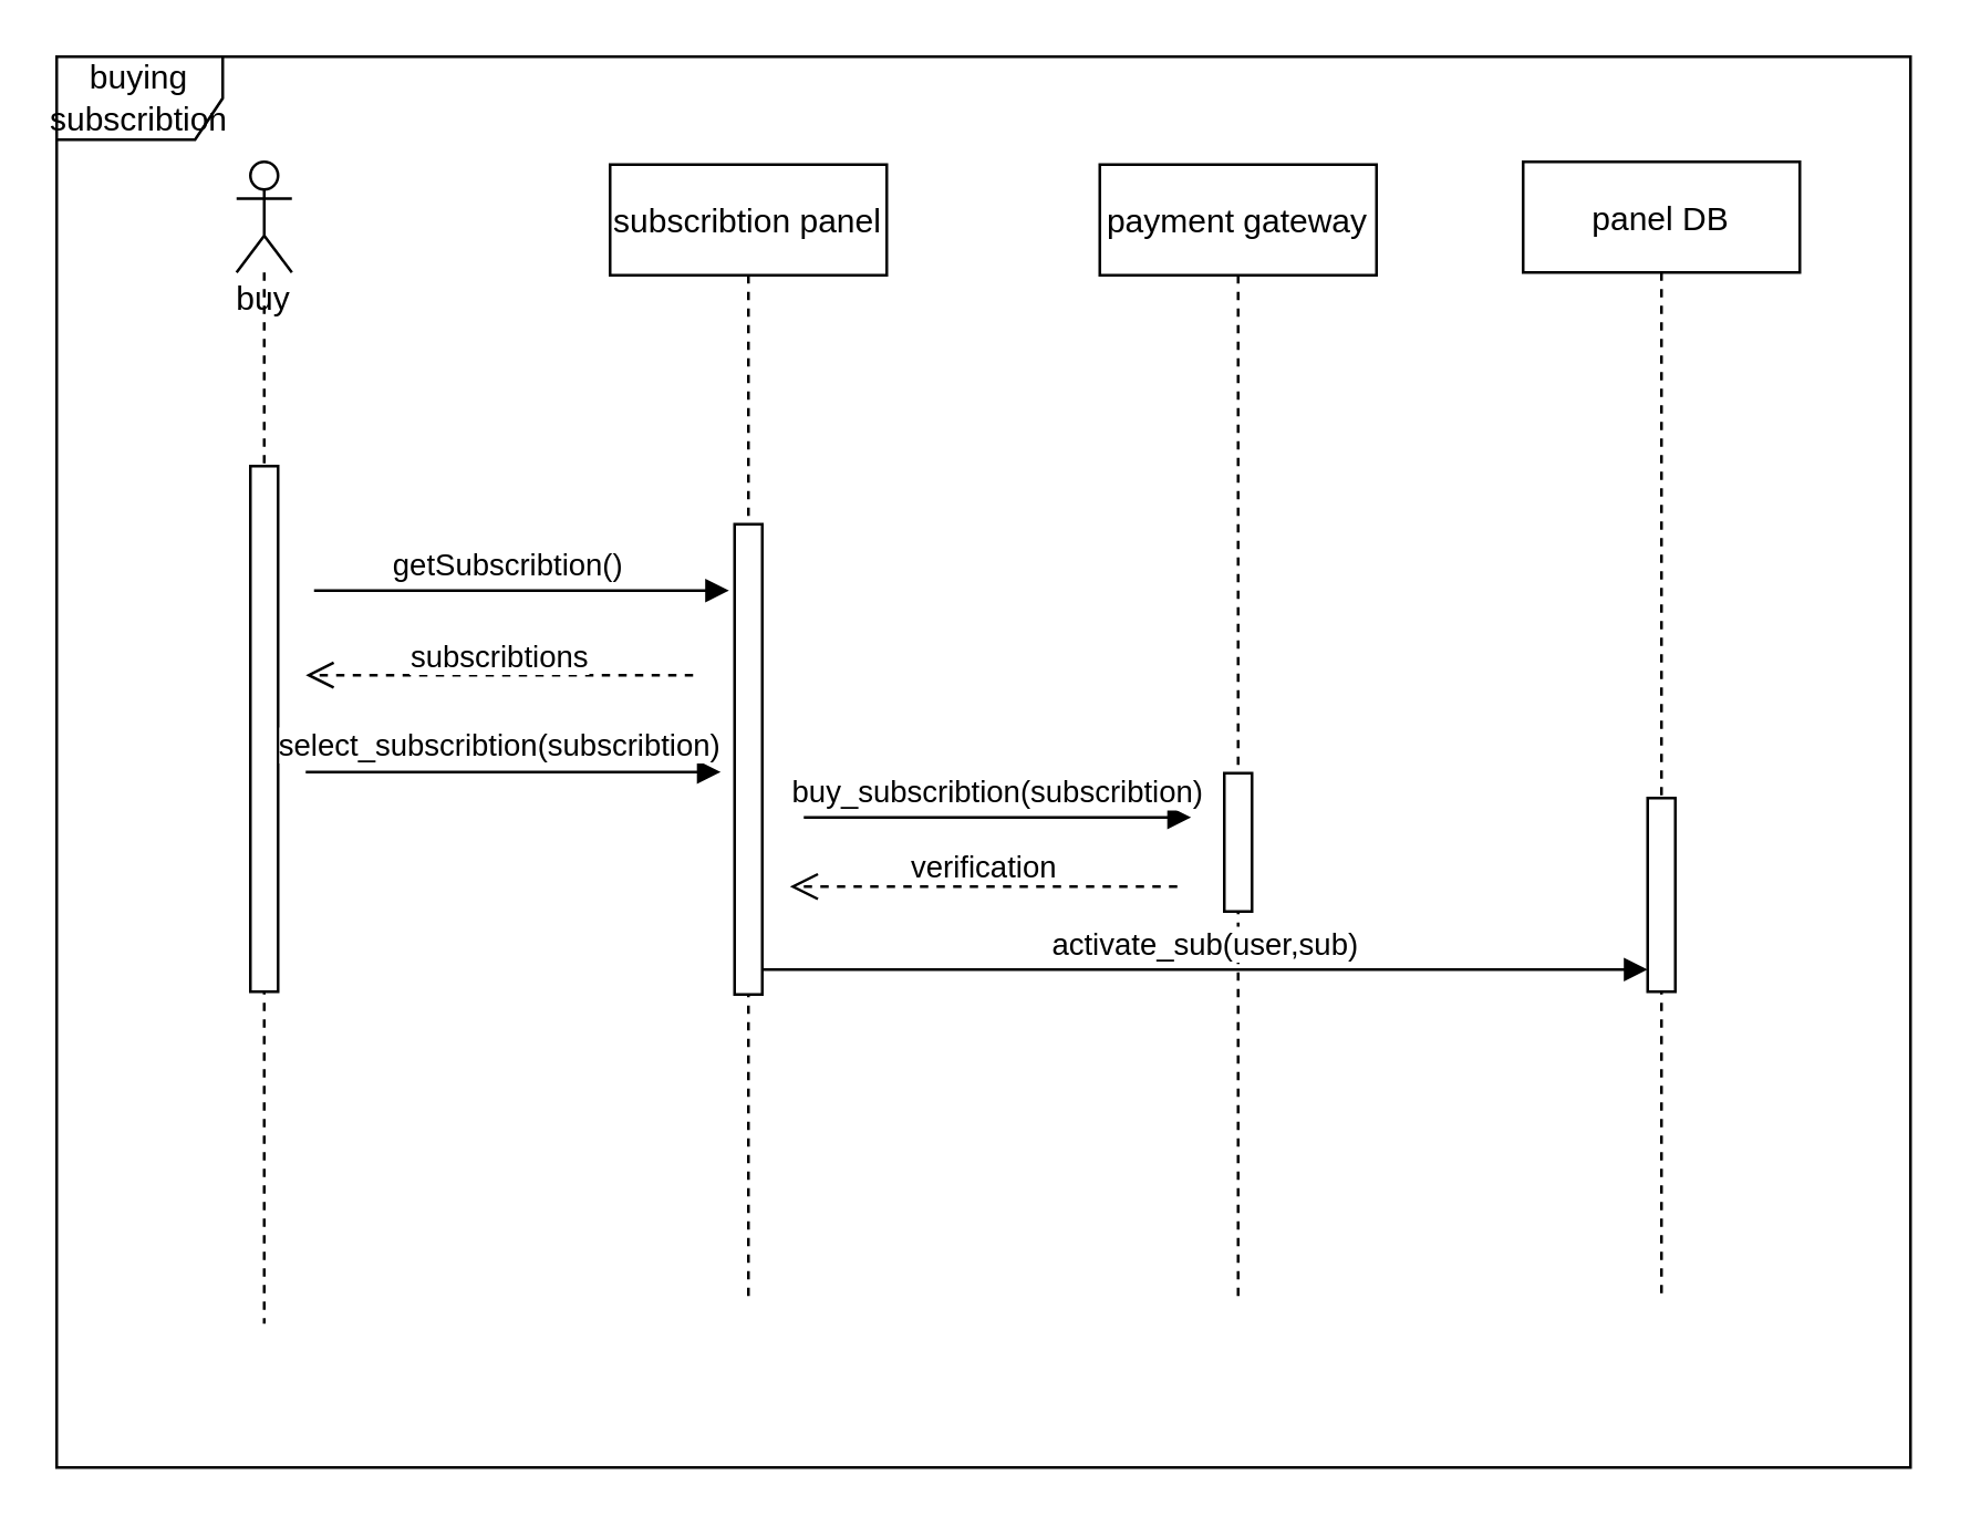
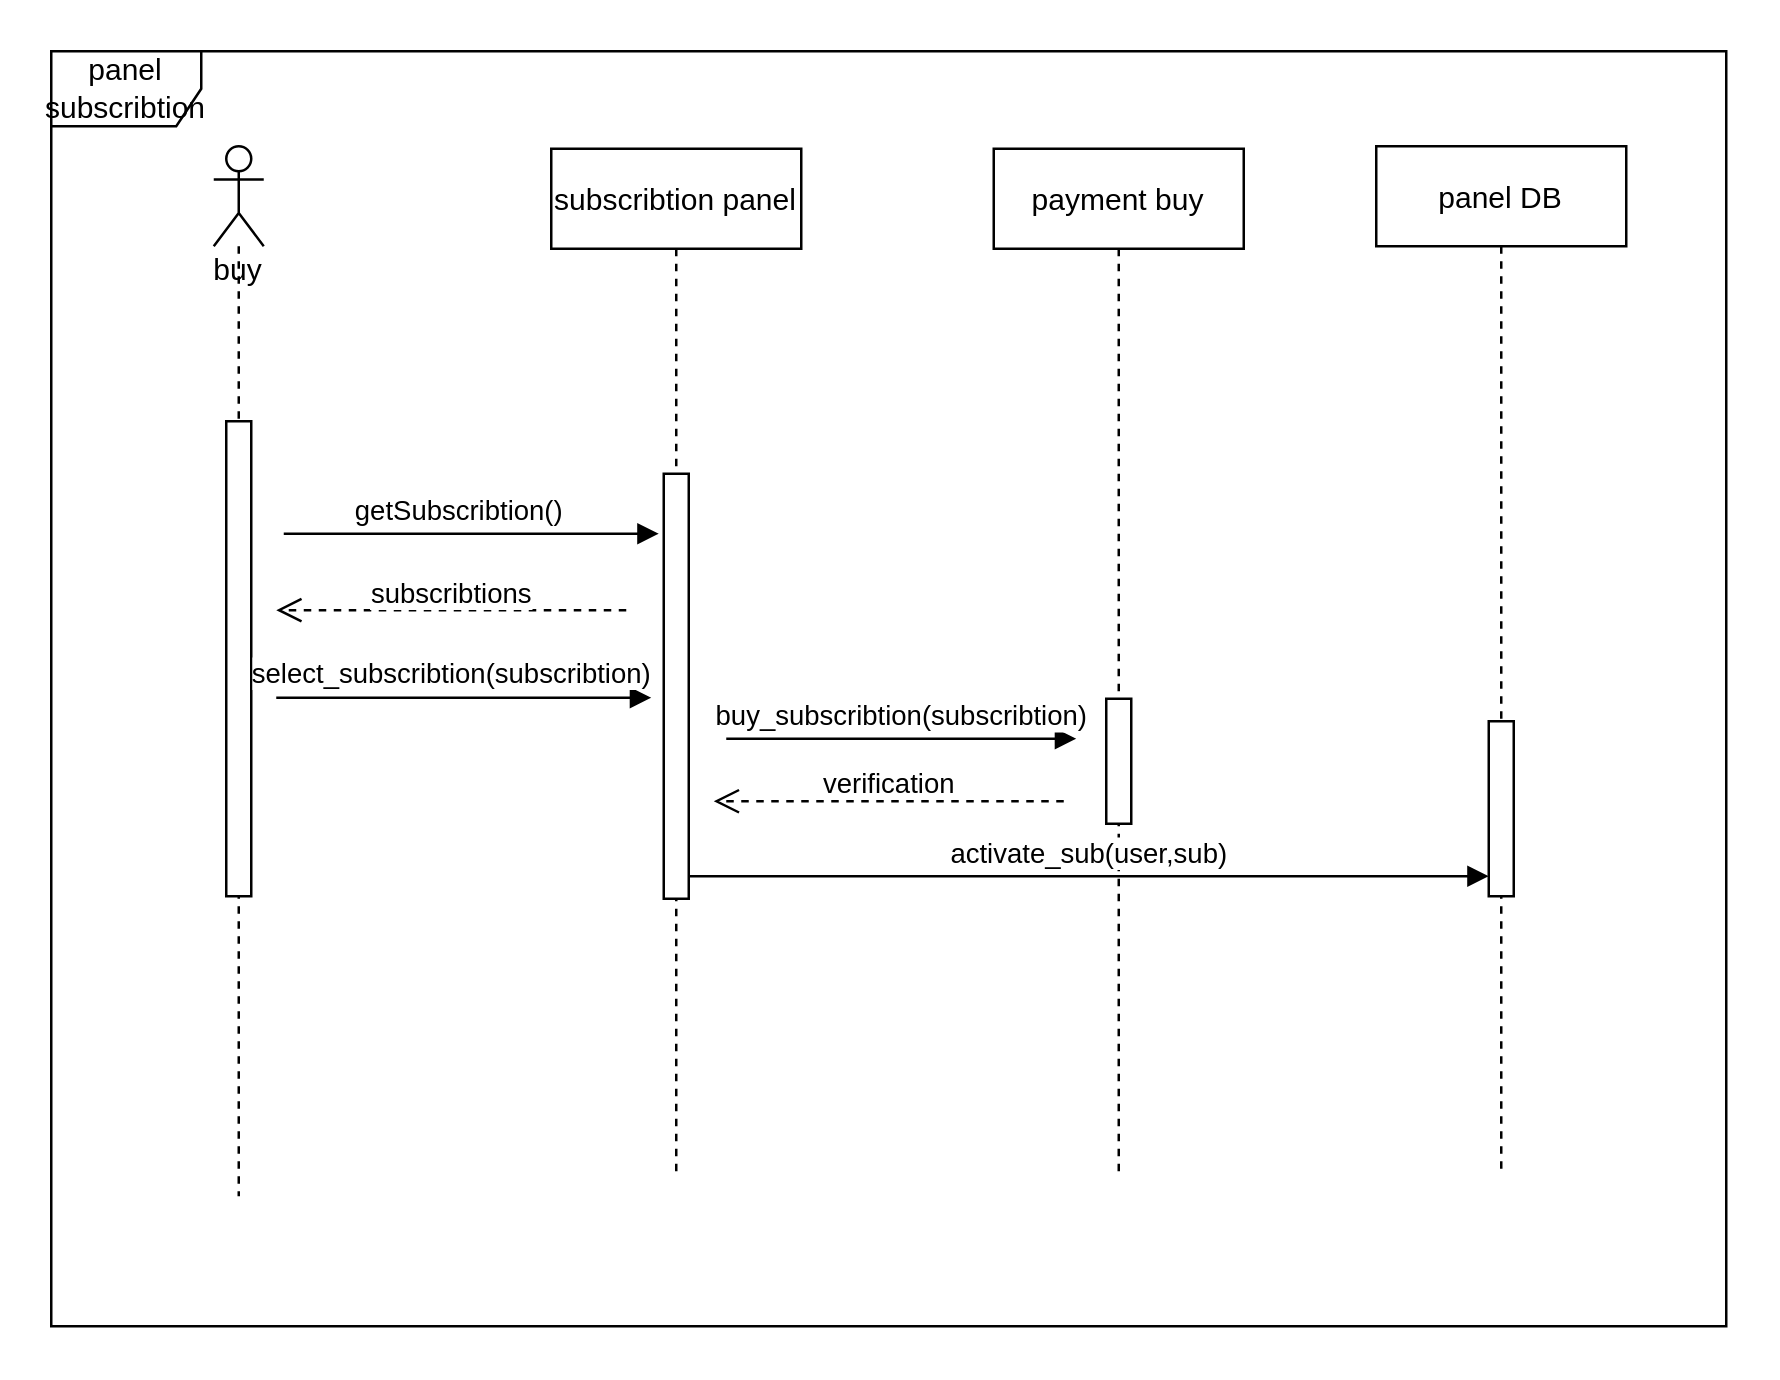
  <mxCell id="0" />
  <mxCell id="1" parent="0" />
- <mxCell id="2" value="buying subscribtion" style="shape=umlFrame;whiteSpace=wrap;html=1;fillColor=none;gradientColor=none;" parent="1" vertex="1"><mxGeometry x="20" y="20" width="670" height="510" as="geometry" /></mxCell>
+ <mxCell id="2" value="panel subscribtion" style="shape=umlFrame;whiteSpace=wrap;html=1;fillColor=none;gradientColor=none;" parent="1" vertex="1"><mxGeometry x="20" y="20" width="670" height="510" as="geometry" /></mxCell>
  <mxCell id="3" value="buy" style="shape=umlLifeline;participant=umlActor;perimeter=lifelinePerimeter;whiteSpace=wrap;html=1;container=1;collapsible=0;recursiveResize=0;verticalAlign=top;spacingTop=36;outlineConnect=0;" parent="1" vertex="1"><mxGeometry x="85" y="58" width="20" height="420" as="geometry" /></mxCell>
  <mxCell id="4" value="" style="html=1;points=[];perimeter=orthogonalPerimeter;" parent="3" vertex="1"><mxGeometry x="5" y="110" width="10" height="190" as="geometry" /></mxCell>
  <mxCell id="5" value="subscribtion panel" style="shape=umlLifeline;perimeter=lifelinePerimeter;container=1;collapsible=0;recursiveResize=0;rounded=0;shadow=0;strokeWidth=1;" parent="1" vertex="1"><mxGeometry x="220" y="59" width="100" height="411" as="geometry" /></mxCell>
  <mxCell id="6" value="" style="points=[];perimeter=orthogonalPerimeter;rounded=0;shadow=0;strokeWidth=1;" parent="5" vertex="1"><mxGeometry x="45" y="130" width="10" height="170" as="geometry" /></mxCell>
- <mxCell id="7" value="payment gateway" style="shape=umlLifeline;perimeter=lifelinePerimeter;container=1;collapsible=0;recursiveResize=0;rounded=0;shadow=0;strokeWidth=1;" parent="1" vertex="1"><mxGeometry x="397" y="59" width="100" height="410" as="geometry" /></mxCell>
+ <mxCell id="7" value="payment buy" style="shape=umlLifeline;perimeter=lifelinePerimeter;container=1;collapsible=0;recursiveResize=0;rounded=0;shadow=0;strokeWidth=1;" parent="1" vertex="1"><mxGeometry x="397" y="59" width="100" height="410" as="geometry" /></mxCell>
  <mxCell id="8" value="" style="points=[];perimeter=orthogonalPerimeter;rounded=0;shadow=0;strokeWidth=1;" parent="7" vertex="1"><mxGeometry x="45" y="220" width="10" height="50" as="geometry" /></mxCell>
  <mxCell id="9" value="" style="html=1;verticalAlign=bottom;endArrow=block;rounded=0;" edge="1" parent="1"><mxGeometry x="0.033" y="10" width="80" relative="1" as="geometry"><mxPoint x="113" y="213" as="sourcePoint" /><mxPoint x="263" y="213" as="targetPoint" /><mxPoint as="offset" /></mxGeometry></mxCell>
  <mxCell id="10" value="getSubscribtion()" style="edgeLabel;html=1;align=center;verticalAlign=middle;resizable=0;points=[];" vertex="1" connectable="0" parent="9"><mxGeometry x="-0.416" y="-1" relative="1" as="geometry"><mxPoint x="25" y="-11" as="offset" /></mxGeometry></mxCell>
  <mxCell id="11" value="subscribtions" style="html=1;verticalAlign=bottom;endArrow=open;dashed=1;endSize=8;rounded=0;" edge="1" parent="1"><mxGeometry y="2" relative="1" as="geometry"><mxPoint x="250" y="243.57" as="sourcePoint" /><mxPoint x="110" y="243.57" as="targetPoint" /><mxPoint as="offset" /></mxGeometry></mxCell>
  <mxCell id="12" value="" style="html=1;verticalAlign=bottom;endArrow=block;rounded=0;" edge="1" parent="1"><mxGeometry x="0.033" y="10" width="80" relative="1" as="geometry"><mxPoint x="110" y="278.57" as="sourcePoint" /><mxPoint x="260" y="278.57" as="targetPoint" /><mxPoint as="offset" /></mxGeometry></mxCell>
  <mxCell id="13" value="select_subscribtion(subscribtion)" style="edgeLabel;html=1;align=center;verticalAlign=middle;resizable=0;points=[];" vertex="1" connectable="0" parent="12"><mxGeometry x="-0.416" y="-1" relative="1" as="geometry"><mxPoint x="25" y="-11" as="offset" /></mxGeometry></mxCell>
  <mxCell id="14" value="panel DB" style="shape=umlLifeline;perimeter=lifelinePerimeter;container=1;collapsible=0;recursiveResize=0;rounded=0;shadow=0;strokeWidth=1;" vertex="1" parent="1"><mxGeometry x="550" y="58" width="100" height="410" as="geometry" /></mxCell>
  <mxCell id="15" value="" style="points=[];perimeter=orthogonalPerimeter;rounded=0;shadow=0;strokeWidth=1;" vertex="1" parent="14"><mxGeometry x="45" y="230" width="10" height="70" as="geometry" /></mxCell>
  <mxCell id="16" value="buy_subscribtion(subscribtion)" style="html=1;verticalAlign=bottom;endArrow=block;rounded=0;" edge="1" parent="1"><mxGeometry width="80" relative="1" as="geometry"><mxPoint x="290" y="295" as="sourcePoint" /><mxPoint x="430" y="295" as="targetPoint" /></mxGeometry></mxCell>
  <mxCell id="17" value="verification" style="html=1;verticalAlign=bottom;endArrow=open;dashed=1;endSize=8;rounded=0;" edge="1" parent="1"><mxGeometry y="2" relative="1" as="geometry"><mxPoint x="425" y="320" as="sourcePoint" /><mxPoint x="285" y="320" as="targetPoint" /><mxPoint as="offset" /></mxGeometry></mxCell>
  <mxCell id="18" value="activate_sub(user,sub)" style="html=1;verticalAlign=bottom;endArrow=block;rounded=0;" edge="1" parent="1" target="15"><mxGeometry width="80" relative="1" as="geometry"><mxPoint x="275" y="350" as="sourcePoint" /><mxPoint x="415" y="350" as="targetPoint" /></mxGeometry></mxCell>
